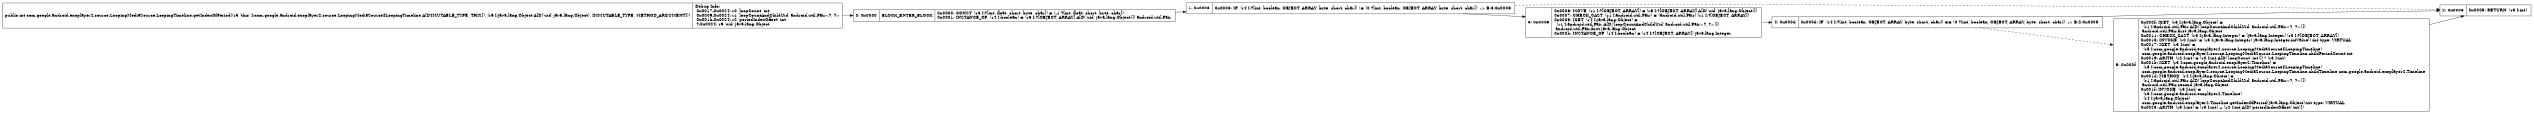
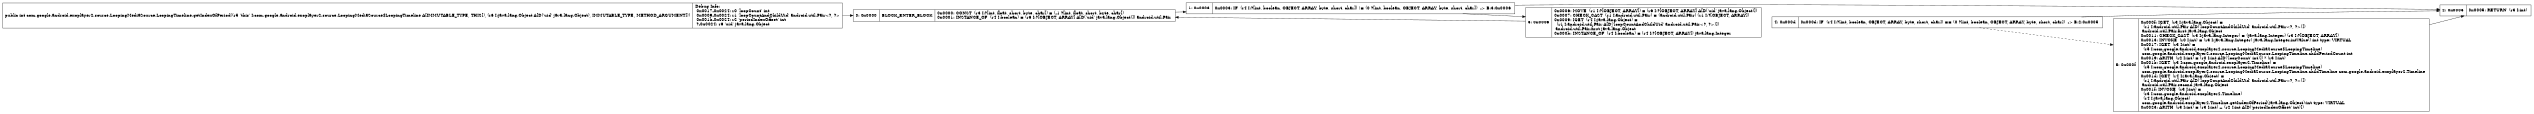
  digraph {
    rankdir=LR
    node [shape=record]
    n1 [label="{0\:\ 0x0000|BLOCK_ENTER_BLOCK\l|0x0000: CONST  (r3 I:?[int, float, short, byte, char]) = (\-1 ?[int, float, short, byte, char]) \l0x0001: INSTANCE_OF  (r4 I:boolean) = (r6 I:?[OBJECT, ARRAY] A[D('uid' java.lang.Object)]) android.util.Pair \l}"]
    n2 [label="{1\:\ 0x0003|0x0003: IF  (r4 I:?[int, boolean, OBJECT, ARRAY, byte, short, char]) != (0 ?[int, boolean, OBJECT, ARRAY, byte, short, char])  \-\> B:3:0x0006 \l}"]
    n3 [label="{2\:\ 0x0005|0x0005: RETURN  (r3 I:int) \l}"]
    n4 [label="{3\:\ 0x0006|0x0006: MOVE  (r1 I:?[OBJECT, ARRAY]) = (r6 I:?[OBJECT, ARRAY] A[D('uid' java.lang.Object)]) \l0x0007: CHECK_CAST  (r1 I:android.util.Pair) = (android.util.Pair) (r1 I:?[OBJECT, ARRAY]) \l0x0009: IGET  (r4 I:java.lang.Object) = \l  (r1 I:android.util.Pair A[D('loopCountAndChildUid' android.util.Pair\<?, ?\>)])\l android.util.Pair.first java.lang.Object \l0x000b: INSTANCE_OF  (r4 I:boolean) = (r4 I:?[OBJECT, ARRAY]) java.lang.Integer \l}"]
    n5 [label="{4\:\ 0x000d|0x000d: IF  (r4 I:?[int, boolean, OBJECT, ARRAY, byte, short, char]) == (0 ?[int, boolean, OBJECT, ARRAY, byte, short, char])  \-\> B:2:0x0005 \l}"]
-   n6 [label="{5\:\ 0x000f|0x000f: IGET  (r3 I:java.lang.Object) = \l  (r1 I:android.util.Pair A[D('loopCountAndChildUid' android.util.Pair\<?, ?\>)])\l android.util.Pair.first java.lang.Object \l0x0011: CHECK_CAST  (r3 I:java.lang.Integer) = (java.lang.Integer) (r3 I:?[OBJECT, ARRAY]) \l0x0013: INVOKE  (r0 I:int) = (r3 I:java.lang.Integer) java.lang.Integer.intValue():int type: VIRTUAL \l0x0017: IGET  (r3 I:int) = \l  (r5 I:com.google.android.exoplayer2.source.LoopingMediaSource$LoopingTimeline)\l com.google.android.exoplayer2.source.LoopingMediaSource.LoopingTimeline.childPeriodCount int \l0x0019: ARITH  (r2 I:int) = (r0 I:int A[D('loopCount' int)]) * (r3 I:int) \l0x001b: IGET  (r3 I:com.google.android.exoplayer2.Timeline) = \l  (r5 I:com.google.android.exoplayer2.source.LoopingMediaSource$LoopingTimeline)\l com.google.android.exoplayer2.source.LoopingMediaSource.LoopingTimeline.childTimeline com.google.android.exoplayer2.Timeline \l0x001d: METHOD  (r4 I:java.lang.Object) = \l  (r1 I:android.util.Pair A[D('loopCountAndChildUid' android.util.Pair\<?, ?\>)])\l android.util.Pair.second java.lang.Object \l0x001f: INVOKE  (r3 I:int) = \l  (r3 I:com.google.android.exoplayer2.Timeline)\l  (r4 I:java.lang.Object)\l com.google.android.exoplayer2.Timeline.getIndexOfPeriod(java.lang.Object):int type: VIRTUAL \l0x0023: ARITH  (r3 I:int) = (r3 I:int) + (r2 I:int A[D('periodIndexOffset' int)]) \l}"]
+   n6 [label="{5\:\ 0x000f|0x000f: IGET  (r3 I:java.lang.Object) = \l  (r1 I:android.util.Pair A[D('loopCountAndChildUid' android.util.Pair\<?, ?\>)])\l android.util.Pair.first java.lang.Object \l0x0011: CHECK_CAST  (r3 I:java.lang.Integer) = (java.lang.Integer) (r3 I:?[OBJECT, ARRAY]) \l0x0013: INVOKE  (r0 I:int) = (r3 I:java.lang.Integer) java.lang.Integer.intValue():int type: VIRTUAL \l0x0017: IGET  (r3 I:int) = \l  (r5 I:com.google.android.exoplayer2.source.LoopingMediaSource$LoopingTimeline)\l com.google.android.exoplayer2.source.LoopingMediaSource.LoopingTimeline.childPeriodCount int \l0x0019: ARITH  (r2 I:int) = (r0 I:int A[D('loopCount' int)]) * (r3 I:int) \l0x001b: IGET  (r3 I:com.google.android.exoplayer2.Timeline) = \l  (r5 I:com.google.android.exoplayer2.source.LoopingMediaSource$LoopingTimeline)\l com.google.android.exoplayer2.source.LoopingMediaSource.LoopingTimeline.childTimeline com.google.android.exoplayer2.Timeline \l0x001d: IGET  (r4 I:java.lang.Object) = \l  (r1 I:android.util.Pair A[D('loopCountAndChildUid' android.util.Pair\<?, ?\>)])\l android.util.Pair.second java.lang.Object \l0x001f: INVOKE  (r3 I:int) = \l  (r3 I:com.google.android.exoplayer2.Timeline)\l  (r4 I:java.lang.Object)\l com.google.android.exoplayer2.Timeline.getIndexOfPeriod(java.lang.Object):int type: VIRTUAL \l0x0023: ARITH  (r3 I:int) = (r3 I:int) + (r2 I:int A[D('periodIndexOffset' int)]) \l}"]
    n7 [label="{public int com.google.android.exoplayer2.source.LoopingMediaSource.LoopingTimeline.getIndexOfPeriod((r5 'this' I:com.google.android.exoplayer2.source.LoopingMediaSource$LoopingTimeline A[IMMUTABLE_TYPE, THIS]), (r6 I:java.lang.Object A[D('uid' java.lang.Object), IMMUTABLE_TYPE, METHOD_ARGUMENT]))  | Debug Info:\l  0x0017\-0x0024: r0 'loopCount' int\l  0x0009\-0x0024: r1 'loopCountAndChildUid' android.util.Pair\<?, ?\>\l  0x001b\-0x0024: r2 'periodIndexOffset' int\l  ?\-0x0024: r6 'uid' java.lang.Object\l}"]
    n1 -> n2
-   n2 -> n3 [style=dashed]
+   n2 -> n3 [style=solid]
    n2 -> n4
-   n4 -> n5
+   n4 -> n1
    n5 -> n3
    n5 -> n6 [style=dashed]
    n6 -> n3
    n7 -> n1
  }
